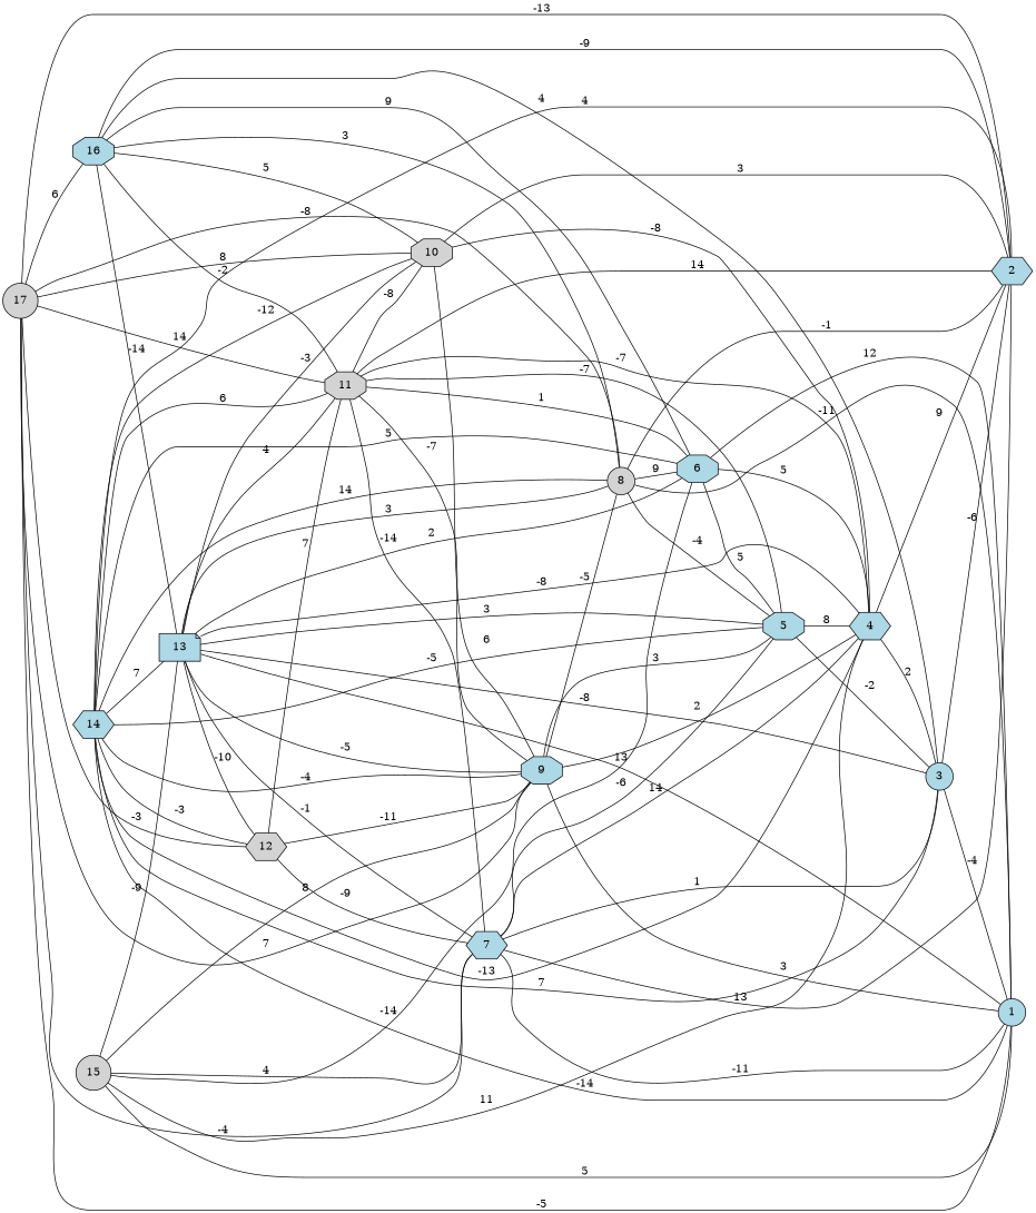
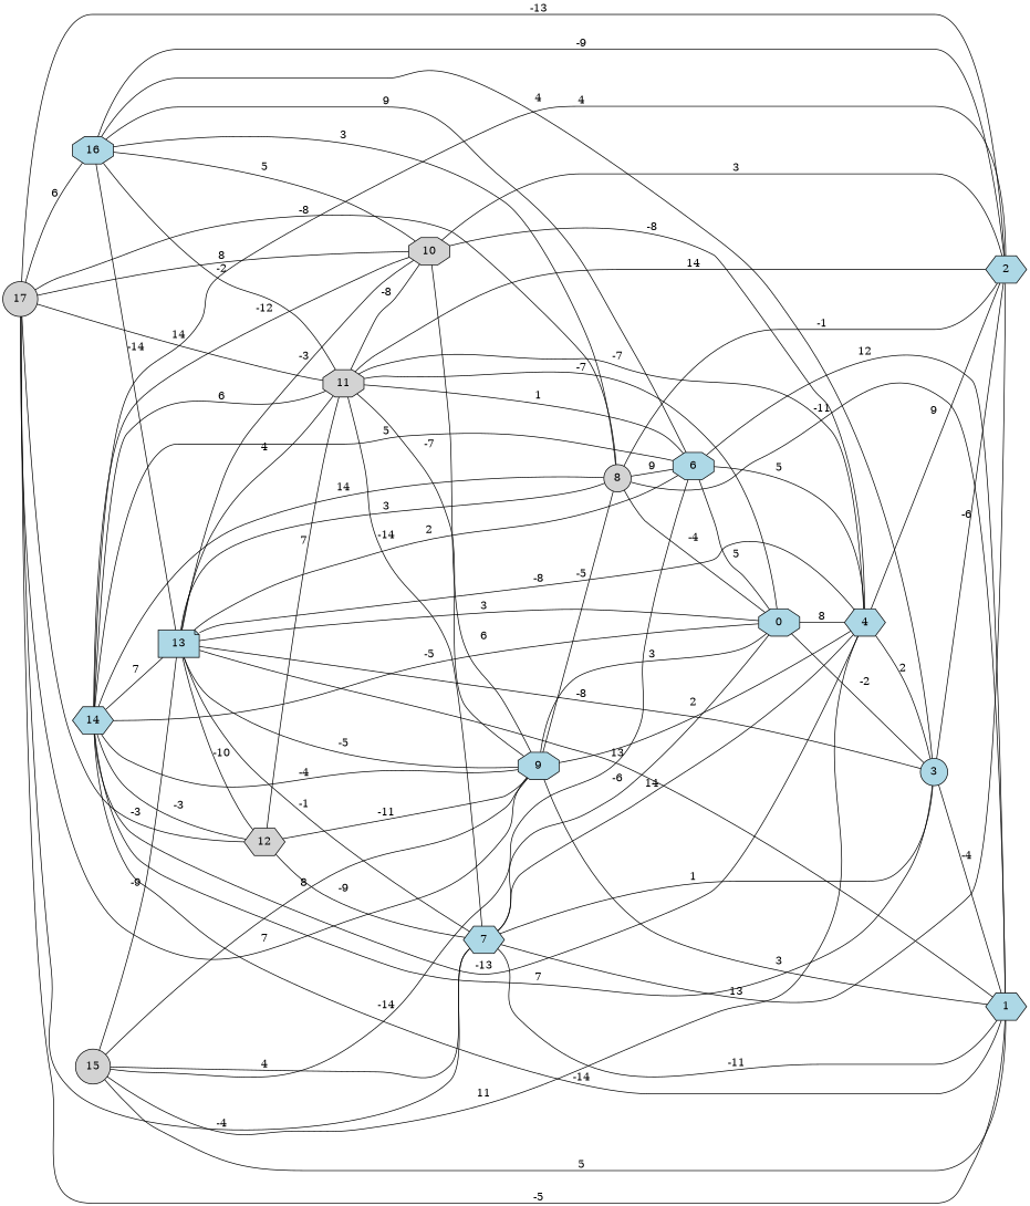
  graph {
    fontname="Helvetica,Arial,sans-serif"
    rankdir=LR
    node [fillcolor=lightblue shape=octagon style=filled]
    17 [fillcolor=lightgrey shape=circle]
-   1 [shape=circle]
+   1 [shape=hexagon]
    2 [shape=hexagon]
    7 [shape=hexagon]
    8 [fillcolor=lightgrey shape=circle]
    9
    10 [fillcolor=lightgrey]
    11 [fillcolor=lightgrey]
    12 [fillcolor=lightgrey shape=hexagon]
    16
    4 [shape=hexagon]
    3 [shape=circle]
-   5
+   5 [label=0]
    6
    13 [shape=note]
    15 [fillcolor=lightgrey shape=circle]
    14 [shape=hexagon]
    17 -- 1 [label=-5]
    17 -- 2 [label=-13]
    17 -- 7 [label=-4]
    17 -- 8 [label=-8]
    17 -- 9 [label=7]
    17 -- 10 [label=8]
    17 -- 11 [label=14]
    17 -- 12 [label=-3]
    17 -- 16 [label=6]
    7 -- 1 [label=-11]
    7 -- 2 [label=13]
    7 -- 4 [label=14]
    7 -- 3 [label=1]
    7 -- 5 [label=-6]
    8 -- 1 [label=-11]
    8 -- 2 [label=-1]
    8 -- 5 [label=-4]
    8 -- 6 [label=9]
    9 -- 1 [label=3]
    9 -- 8 [label=-5]
    9 -- 4 [label=2]
    9 -- 5 [label=3]
    10 -- 2 [label=3]
    10 -- 9 [label=6]
    10 -- 4 [label=-8]
    11 -- 2 [label=14]
    11 -- 7 [label=-14]
    11 -- 9 [label=-7]
    11 -- 10 [label=-8]
    11 -- 4 [label=-7]
    11 -- 5 [label=-7]
    11 -- 6 [label=1]
    12 -- 7 [label=-9]
    12 -- 9 [label=-11]
    12 -- 11 [label=7]
    16 -- 2 [label=-9]
    16 -- 8 [label=3]
    16 -- 10 [label=5]
    16 -- 11 [label=-2]
    16 -- 3 [label=4]
    16 -- 6 [label=9]
    16 -- 13 [label=-14]
    4 -- 2 [label=9]
    4 -- 3 [label=2]
    3 -- 1 [label=-4]
    3 -- 2 [label=-6]
    5 -- 4 [label=8]
    5 -- 3 [label=-2]
    6 -- 1 [label=12]
    6 -- 4 [label=5]
    6 -- 5 [label=5]
    13 -- 1 [label=13]
    13 -- 7 [label=-1]
    13 -- 8 [label=3]
    13 -- 9 [label=-5]
    13 -- 10 [label=-3]
    13 -- 11 [label=4]
    13 -- 12 [label=-10]
    13 -- 4 [label=-8]
    13 -- 3 [label=-8]
    13 -- 5 [label=3]
    13 -- 6 [label=2]
    15 -- 1 [label=5]
    15 -- 7 [label=4]
    15 -- 9 [label=8]
    15 -- 4 [label=11]
    15 -- 6 [label=-14]
    15 -- 13 [label=-9]
    14 -- 1 [label=-14]
    14 -- 2 [label=4]
    14 -- 8 [label=14]
    14 -- 9 [label=-4]
    14 -- 10 [label=-12]
    14 -- 11 [label=6]
    14 -- 12 [label=-3]
    14 -- 4 [label=-13]
    14 -- 3 [label=7]
    14 -- 5 [label=-5]
    14 -- 6 [label=5]
    14 -- 13 [label=7]
  }
